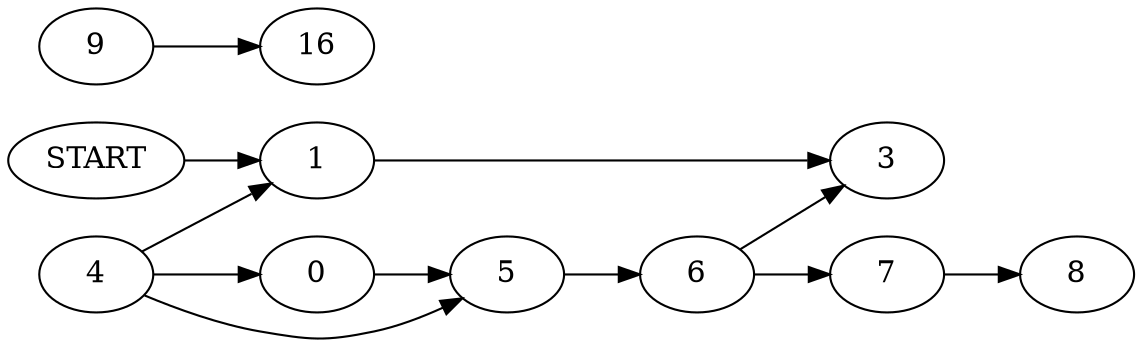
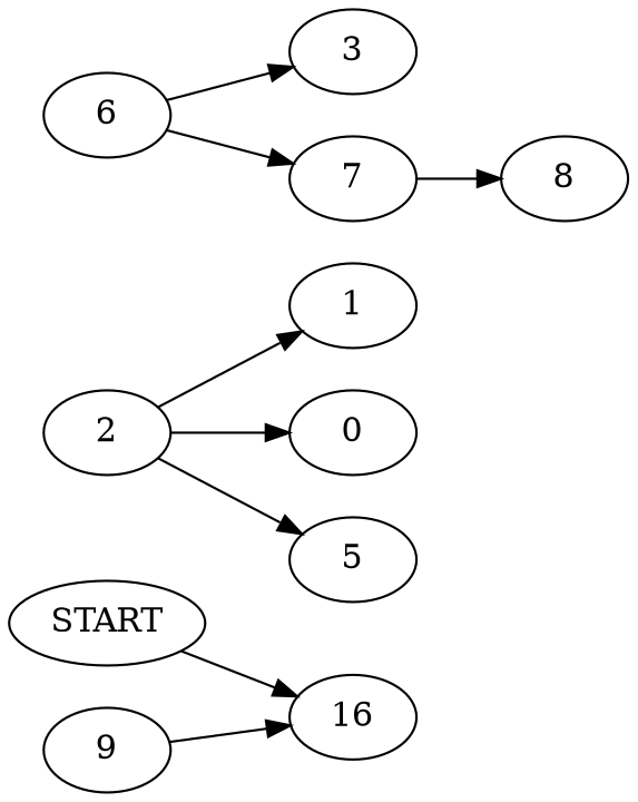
  digraph {
    rankdir=LR
    n1 [label=START]
    1
    3
-   2 [label=4]
+   2
    n5 [label=0]
    5
    6
    7
    8
    n10 [label=16]
    9
-   n1 -> 1
-   1 -> 3
+   n1 -> n10
    2 -> 1
    2 -> n5
    2 -> 5
-   n5 -> 5
-   5 -> 6
    6 -> 3
    6 -> 7
    7 -> 8
    9 -> n10
  }
